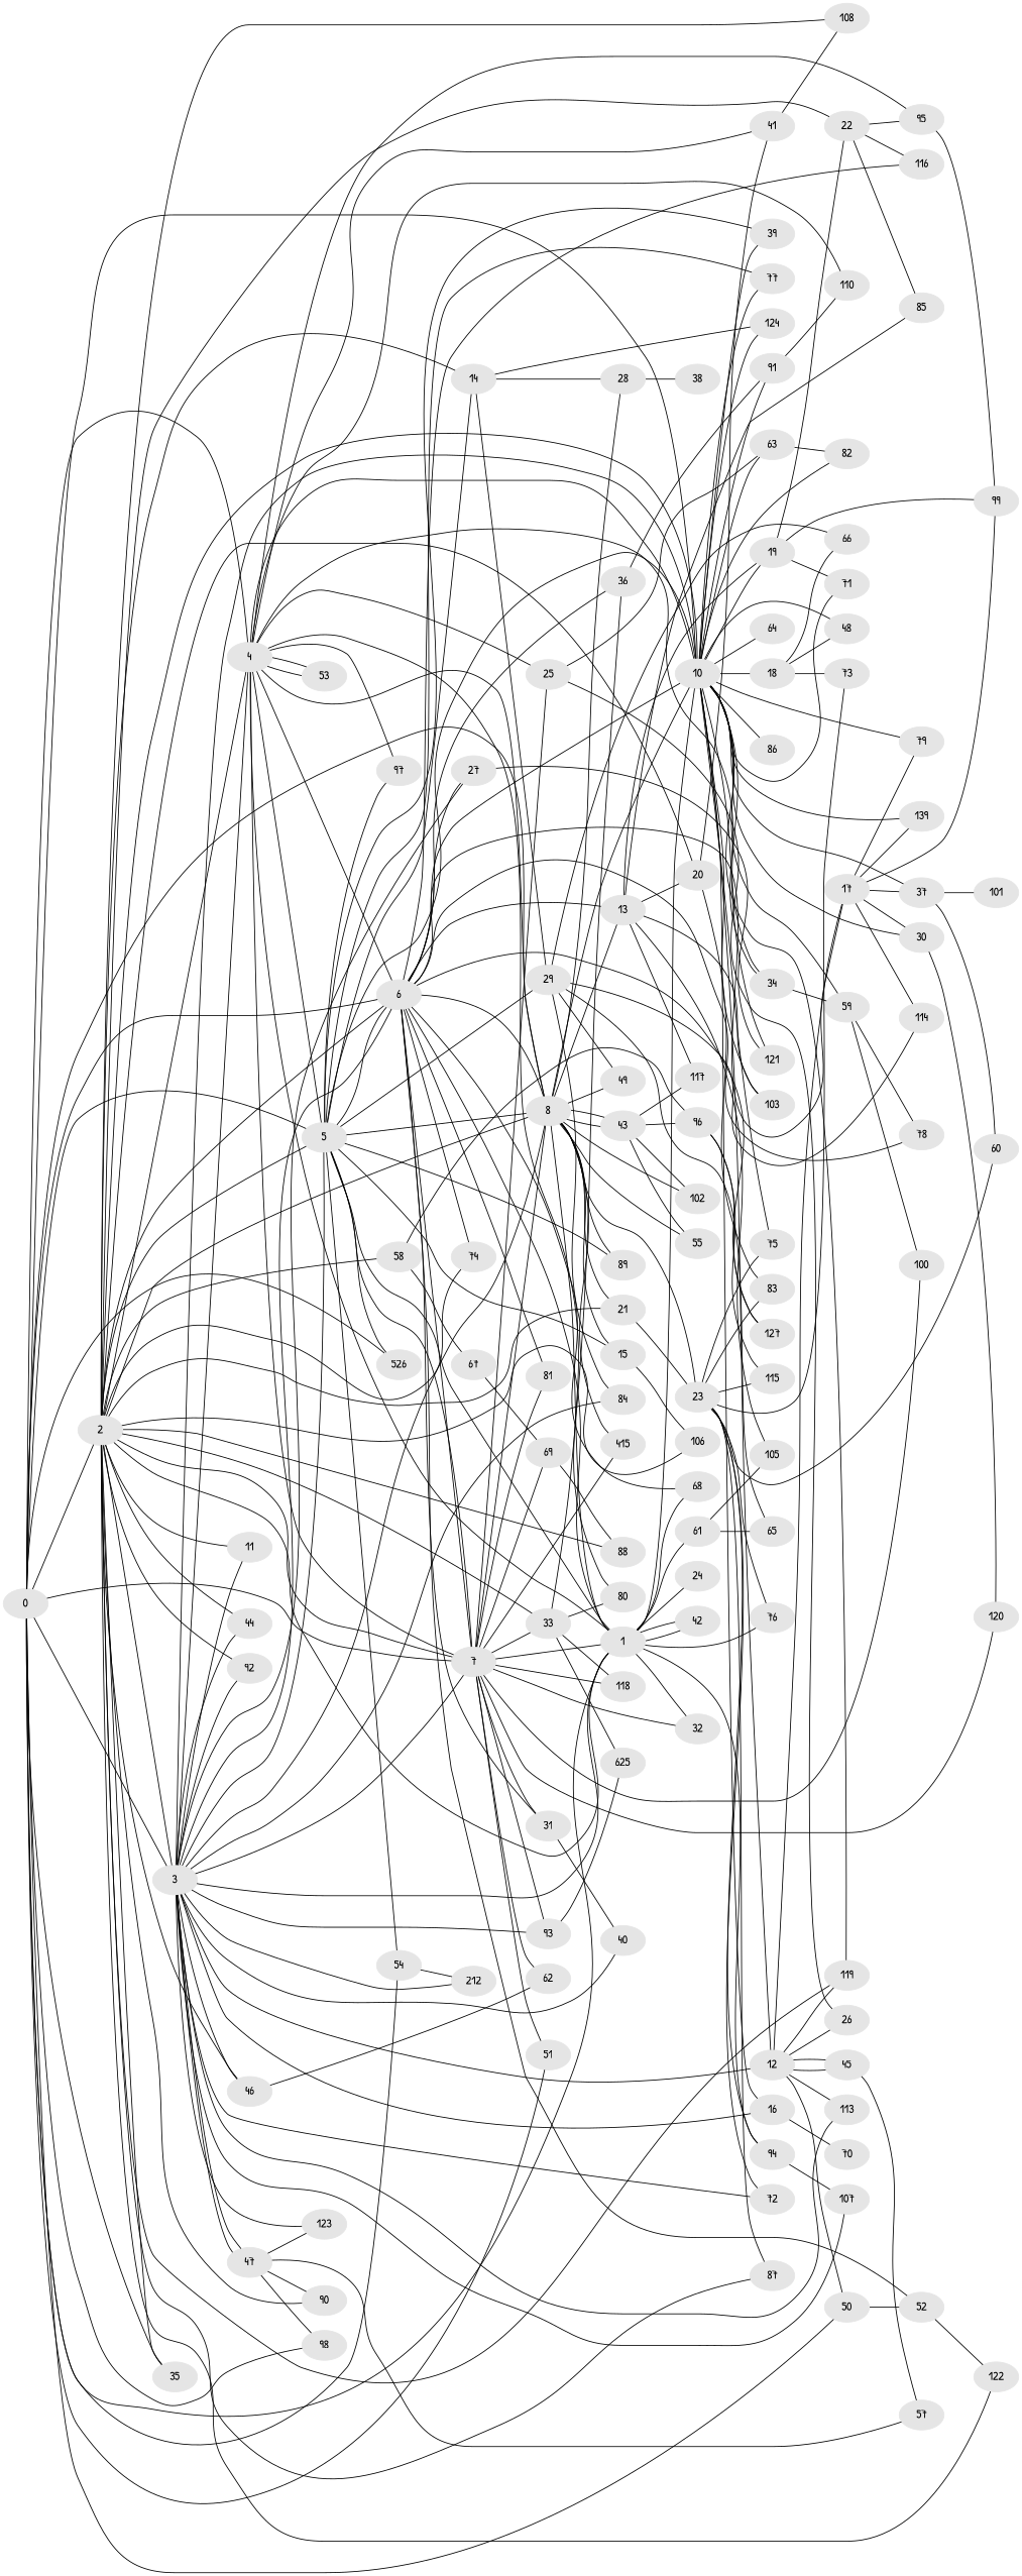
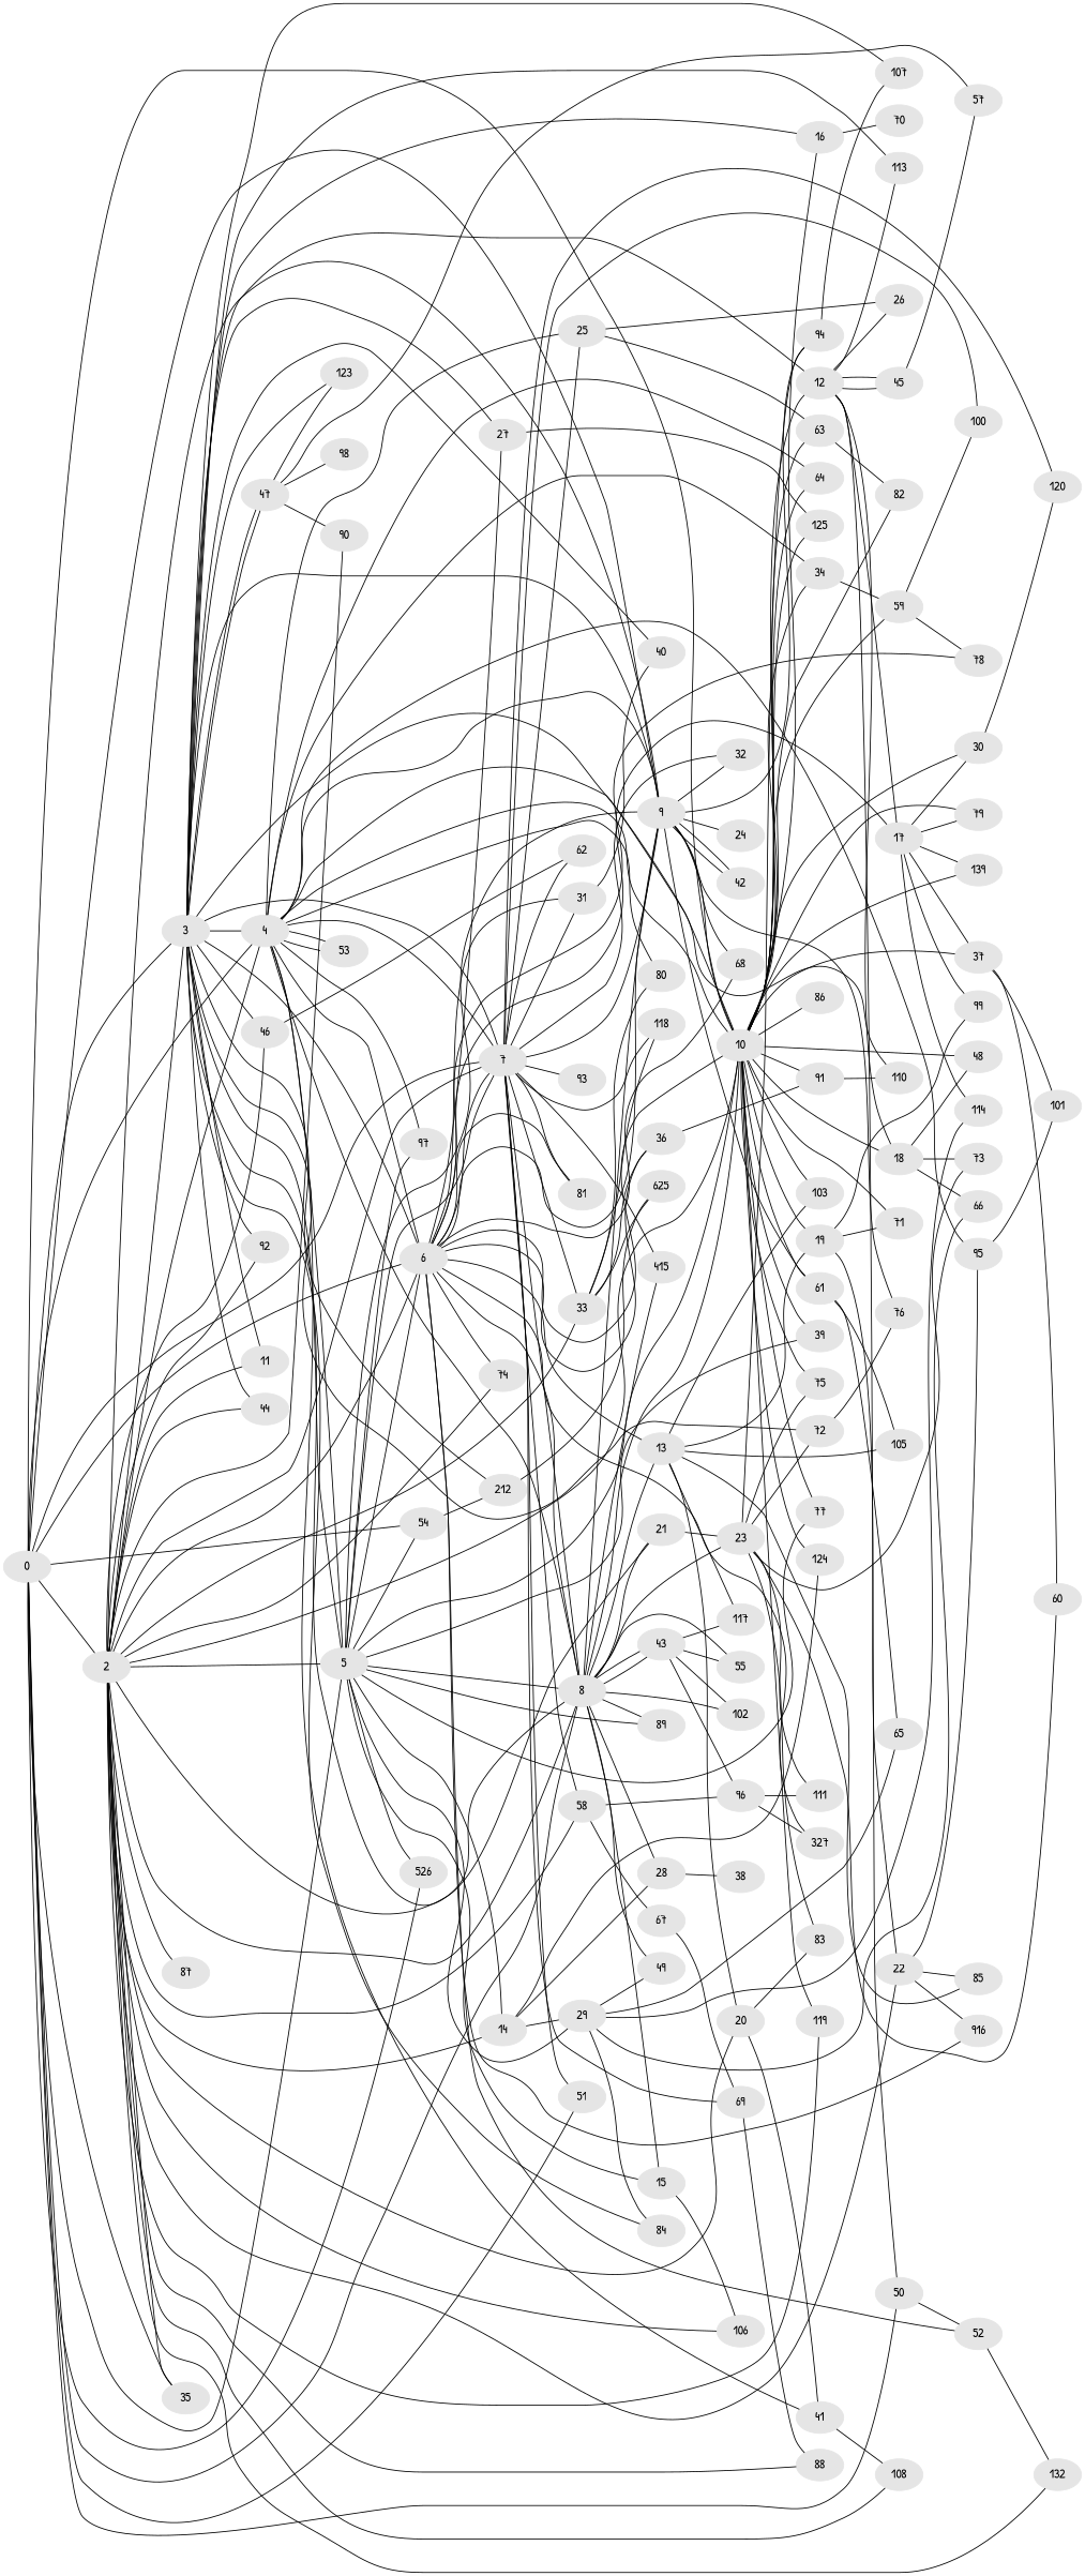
  graph {
    fontname="Patrick Hand"
    rankdir=LR
    node [color=gray90 fontname="Patrick Hand" style=filled]
    edge [fontname="Patrick Hand"]
    n1 [label=0]
    2
    3
    4
    5
    6
    7
    8
-   9 [label=1]
+   9
    10
    35
    50
    51
    54
    98
    n16 [label=526]
    11
    14
    20
    21
    22
    33
    44
    46
    58
    74
    87
    88
    90
    92
    106
    108
    119
-   122
+   122 [label=132]
    12
    16
    27
    40
    47
    72
    84
    93
    107
    n44 [label=212]
    113
    123
    25
    34
    41
    53
    64
    80
    95
    97
    110
    15
    29
    39
    77
    89
    13
    17
    31
    36
    52
    68
    78
    81
-   116
-   127
+   116 [label=916]
+   127 [label=327]
    32
    62
    69
    100
    n75 [label=415]
    118
    120
    23
    28
    43
    49
    55
    102
    24
    42
    61
    76
    94
    18
    19
    30
    37
    48
    59
    63
    71
    75
    79
    82
    86
    91
    103
    n103 [label=139]
-   121
+   121 [label=125]
    124
    83
    85
    n108 [label=625]
    67
    96
    26
    45
    70
    57
    101
    114
    66
    65
    105
    117
    99
    73
    60
-   111 [label=115]
+   111
    38
    n1 -- 2
    n1 -- 3
    n1 -- 4
    n1 -- 5
    n1 -- 6
    n1 -- 7
    n1 -- 8
    n1 -- 9
    n1 -- 10
    n1 -- 35
    n1 -- 50
    n1 -- 51
    n1 -- 54
-   n1 -- 98
    n1 -- n16
    2 -- 3
    2 -- 4
    2 -- 5
    2 -- 6
    2 -- 7
    2 -- 8
    2 -- 9
    2 -- 10
    2 -- 35
    2 -- 11
    2 -- 14
    2 -- 20
    2 -- 21
    2 -- 22
    2 -- 33
    2 -- 44
    2 -- 46
    2 -- 58
    2 -- 74
    2 -- 87
    2 -- 88
    2 -- 90
    2 -- 92
    2 -- 106
    2 -- 108
    2 -- 119
    2 -- 122
    3 -- 4
    3 -- 5
    3 -- 6
    3 -- 7
    3 -- 8
    3 -- 9
    3 -- 10
    3 -- 11
    3 -- 44
    3 -- 46
    3 -- 92
    3 -- 12
    3 -- 16
    3 -- 27
    3 -- 40
    3 -- 47
    3 -- 47
    3 -- 72
    3 -- 84
-   3 -- 93
    3 -- 107
    3 -- n44
    3 -- 113
    3 -- 123
    4 -- 5
    4 -- 6
    4 -- 7
    4 -- 8
    4 -- 9
    4 -- 10
    4 -- 25
    4 -- 34
    4 -- 41
    4 -- 53
    4 -- 53
+   4 -- 64
    4 -- 80
    4 -- 95
    4 -- 97
    4 -- 110
    5 -- 6
    5 -- 7
    5 -- 8
    5 -- 9
    5 -- 10
    5 -- 54
    5 -- n16
    5 -- 14
    5 -- 97
    5 -- 15
    5 -- 29
    5 -- 39
    5 -- 77
    5 -- 89
    6 -- 7
    6 -- 8
    6 -- 9
    6 -- 10
    6 -- 74
    6 -- 27
    6 -- 13
    6 -- 17
    6 -- 31
    6 -- 36
    6 -- 52
    6 -- 68
    6 -- 78
    6 -- 81
    6 -- 116
    6 -- 127
    7 -- 8
    7 -- 9
    7 -- 51
    7 -- 33
+   7 -- 58
    7 -- 93
    7 -- 25
    7 -- 31
    7 -- 81
    7 -- 32
    7 -- 62
    7 -- 69
    7 -- 100
    7 -- n75
    7 -- 118
    7 -- 120
    8 -- 9
    8 -- 10
    8 -- 21
    8 -- 15
    8 -- 89
    8 -- 13
    8 -- n75
    8 -- 23
    8 -- 28
    8 -- 43
    8 -- 43
    8 -- 49
    8 -- 55
    8 -- 102
    9 -- 10
    9 -- 68
    9 -- 32
    9 -- 24
    9 -- 42
    9 -- 42
    9 -- 61
    9 -- 76
    9 -- 94
    10 -- 119
    10 -- 12
    10 -- 16
    10 -- 34
    10 -- 64
    10 -- 39
    10 -- 77
+   10 -- 61
    10 -- 18
    10 -- 19
    10 -- 30
    10 -- 37
    10 -- 48
    10 -- 59
    10 -- 63
    10 -- 71
    10 -- 75
    10 -- 79
    10 -- 82
    10 -- 86
    10 -- 91
    10 -- 103
    10 -- n103
    10 -- 121
    10 -- 124
    50 -- 52
    54 -- n44
    14 -- 29
    14 -- 28
    14 -- 124
    20 -- 41
    20 -- 83
    21 -- 23
    22 -- 95
    22 -- 116
    22 -- 85
    33 -- 80
    33 -- 36
    33 -- 118
    33 -- n108
    46 -- 62
    58 -- 67
    58 -- 96
    12 -- 50
    12 -- 113
    12 -- 17
-   12 -- 119
+   12 -- 18
    12 -- 26
    12 -- 45
    12 -- 45
    16 -- 70
    27 -- 121
    47 -- 98
    47 -- 90
    47 -- 123
    47 -- 57
-   23 -- 76
-   93 -- n108
+   72 -- 76
+   n44 -- n108
    25 -- 63
    25 -- 26
    34 -- 59
    41 -- 108
-   95 -- 99
+   95 -- 101
    15 -- 106
    29 -- 84
    29 -- 49
    29 -- 114
    29 -- 66
    29 -- 65
    13 -- 20
    13 -- 19
    13 -- 103
    13 -- 85
    13 -- 105
    13 -- 117
    17 -- 30
    17 -- 37
    17 -- 79
    17 -- n103
    17 -- 114
    17 -- 99
    31 -- 40
    36 -- 91
    52 -- 122
    69 -- 88
-   23 -- 87
    23 -- 72
    23 -- 94
    23 -- 75
    23 -- 83
    23 -- 73
    23 -- 60
    23 -- 111
    28 -- 38
    43 -- 55
    43 -- 102
    43 -- 96
    43 -- 117
    61 -- 65
    61 -- 105
    94 -- 107
    18 -- 48
    18 -- 66
    18 -- 73
    19 -- 22
    19 -- 71
    19 -- 99
    30 -- 120
    37 -- 101
    37 -- 60
    59 -- 78
    59 -- 100
    63 -- 82
    91 -- 110
    67 -- 69
    96 -- 127
    96 -- 111
    45 -- 57
  }
